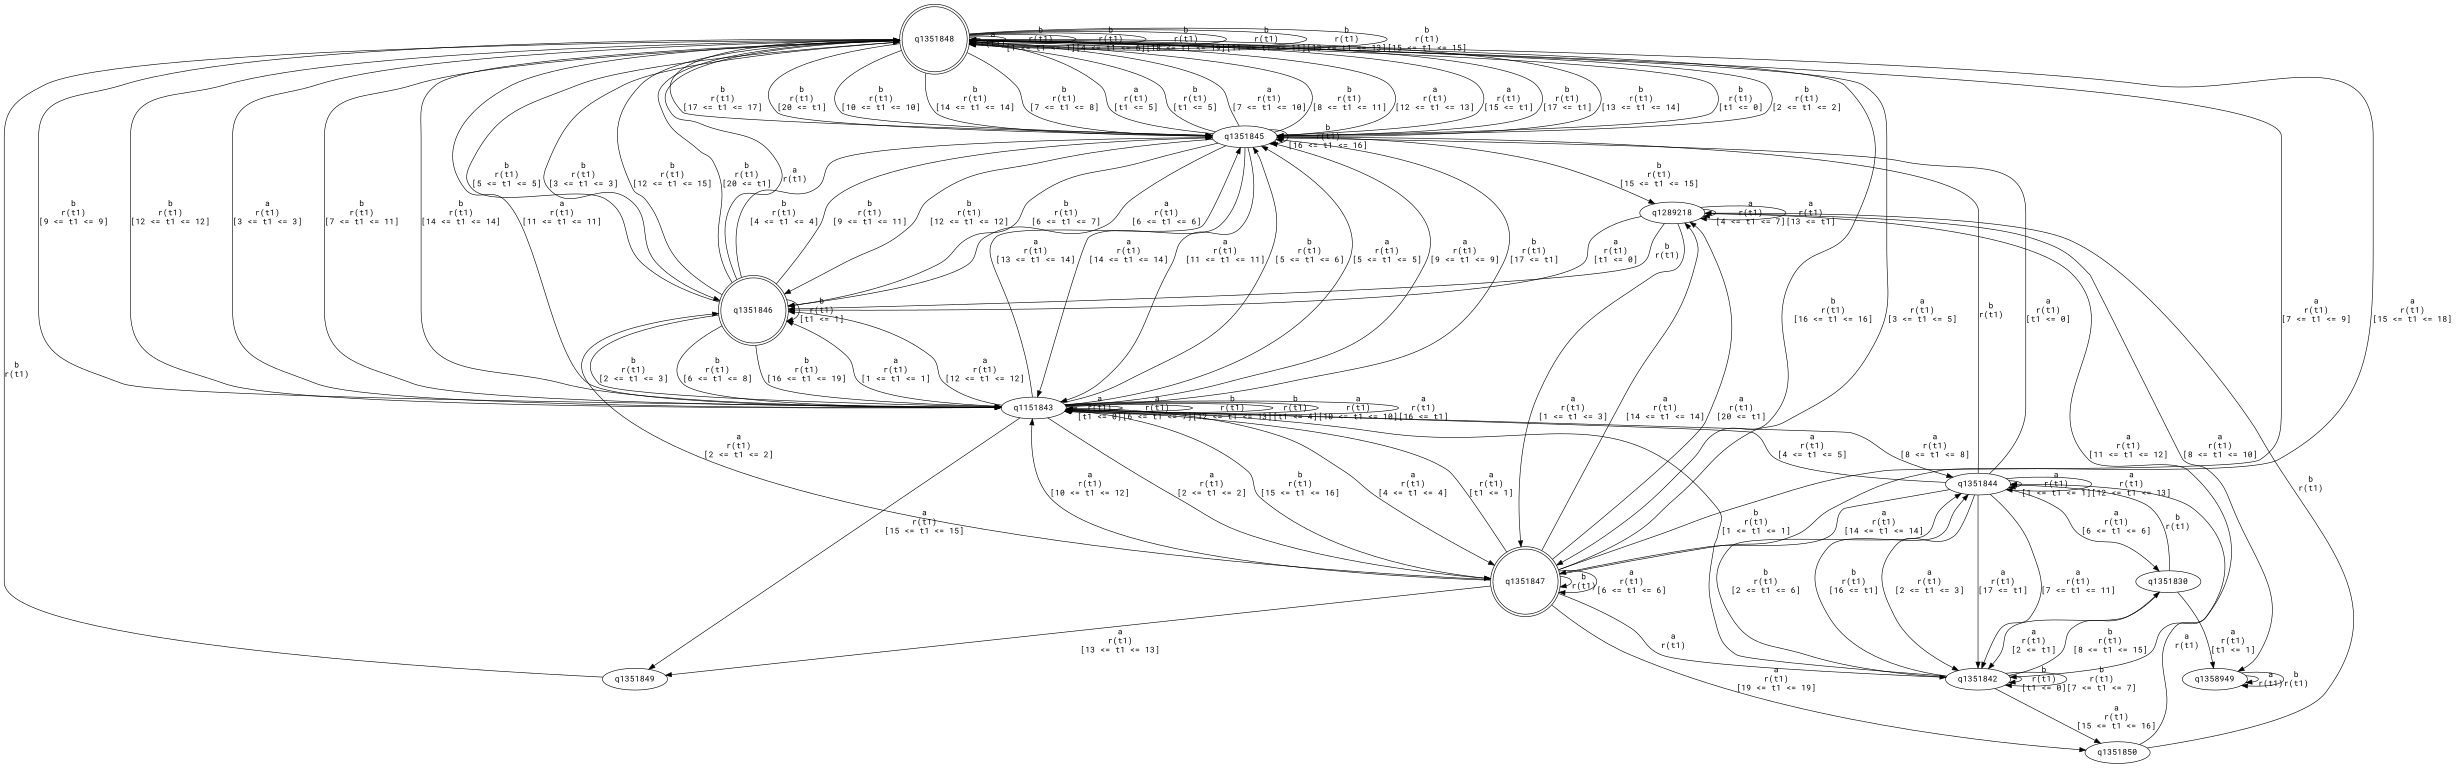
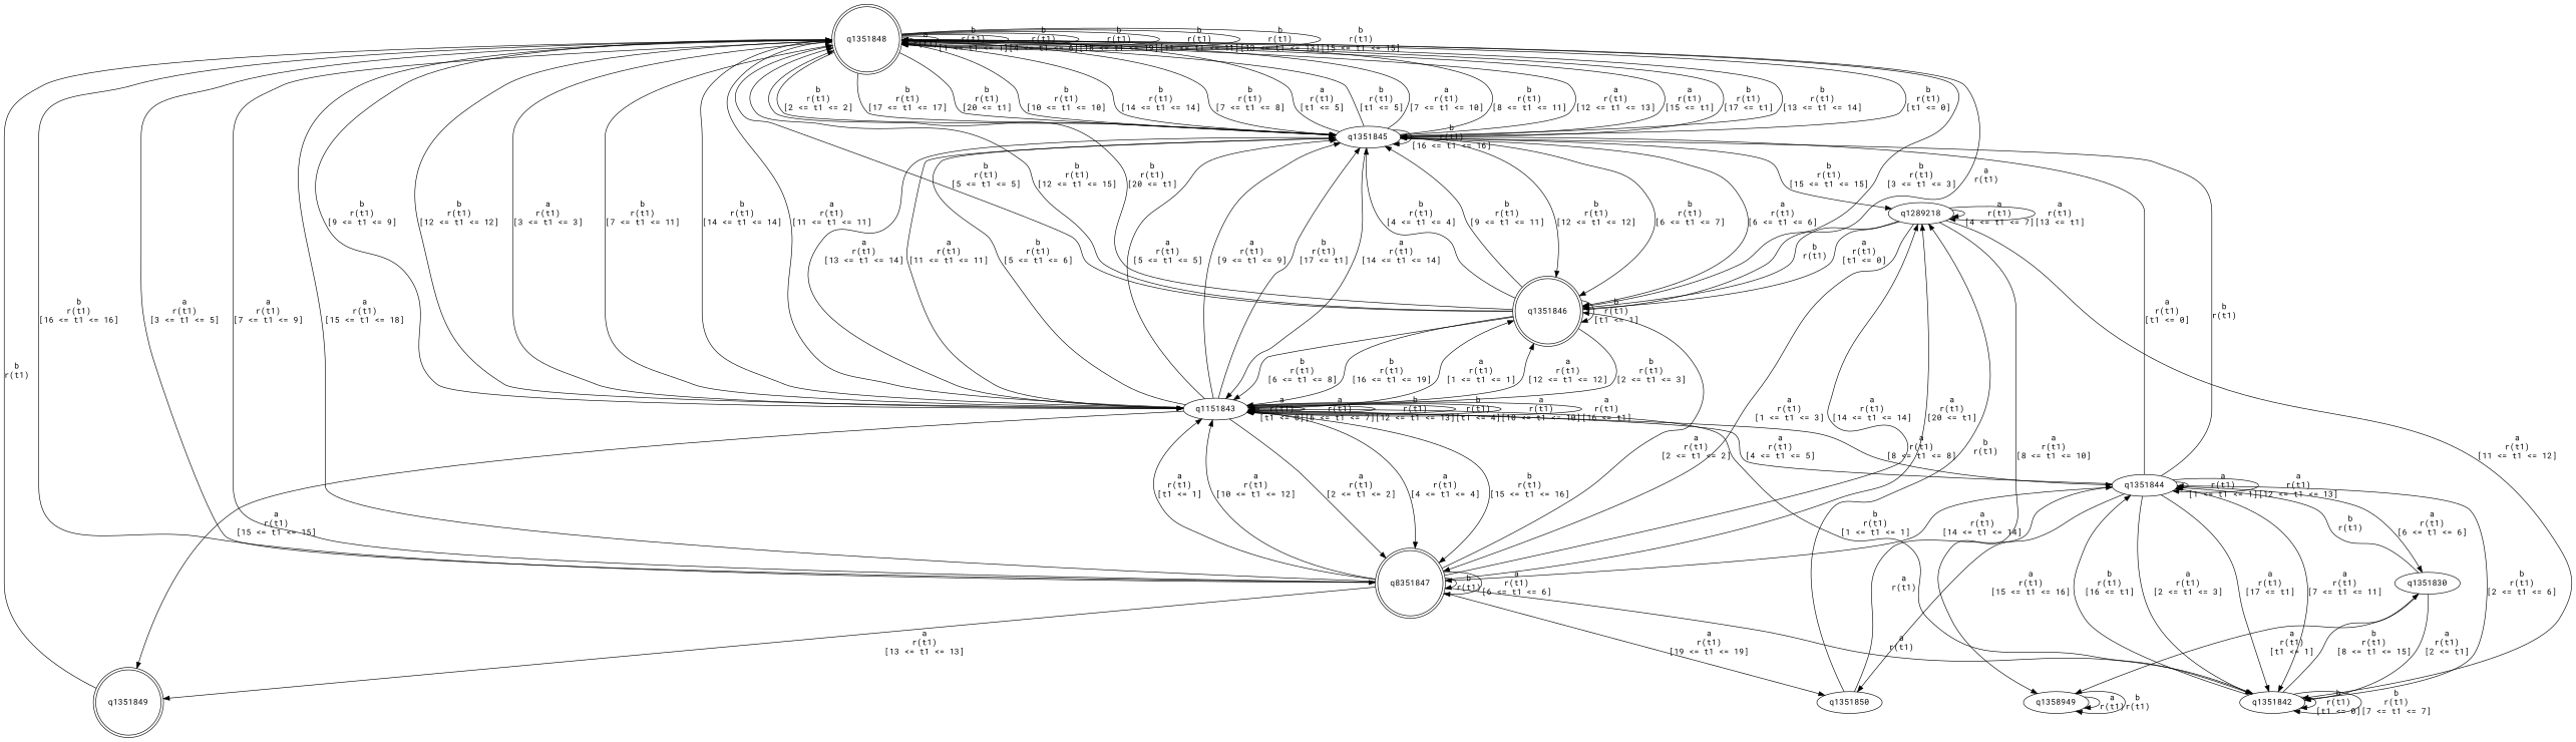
  digraph {
    fontname="Roboto Mono"
    node [fontname="Roboto Mono"]
    edge [fontname="Roboto Mono"]
    n1 [label=q1351848 shape=doublecircle]
    n2 [label=q1351845]
    n3 [label=q1351846 shape=doublecircle]
    n4 [label=q1151843]
-   n5 [label=q1351847 shape=doublecircle]
+   n5 [label=q8351847 shape=doublecircle]
    n6 [label=q1289218 shape=ellipse]
-   n7 [label=q1351849]
+   n7 [label=q1351849 shape=doublecircle]
    n8 [label=q1351844]
    n9 [label=q1351850]
    n10 [label=q1351842]
    n11 [label=q1358949]
    n12 [label=q1351830]
    n1 -> n1 [label="a\nr(t1)\n"]
    n1 -> n1 [label="b\nr(t1)\n[1 <= t1 <= 1]"]
    n1 -> n1 [label="b\nr(t1)\n[4 <= t1 <= 6]"]
    n1 -> n1 [label="b\nr(t1)\n[18 <= t1 <= 19]"]
    n1 -> n1 [label="b\nr(t1)\n[11 <= t1 <= 11]"]
    n1 -> n1 [label="b\nr(t1)\n[13 <= t1 <= 13]"]
    n1 -> n1 [label="b\nr(t1)\n[15 <= t1 <= 15]"]
    n1 -> n2 [label="b\nr(t1)\n[t1 <= 0]"]
    n1 -> n2 [label="b\nr(t1)\n[2 <= t1 <= 2]"]
    n1 -> n2 [label="b\nr(t1)\n[17 <= t1 <= 17]"]
    n1 -> n2 [label="b\nr(t1)\n[20 <= t1]"]
    n1 -> n2 [label="b\nr(t1)\n[10 <= t1 <= 10]"]
    n1 -> n2 [label="b\nr(t1)\n[14 <= t1 <= 14]"]
    n1 -> n2 [label="b\nr(t1)\n[7 <= t1 <= 8]"]
    n1 -> n3 [label="b\nr(t1)\n[3 <= t1 <= 3]"]
    n1 -> n4 [label="b\nr(t1)\n[9 <= t1 <= 9]"]
    n1 -> n4 [label="b\nr(t1)\n[12 <= t1 <= 12]"]
    n1 -> n5 [label="b\nr(t1)\n[16 <= t1 <= 16]"]
    n2 -> n1 [label="a\nr(t1)\n[t1 <= 5]"]
    n2 -> n1 [label="b\nr(t1)\n[t1 <= 5]"]
    n2 -> n1 [label="a\nr(t1)\n[7 <= t1 <= 10]"]
    n2 -> n1 [label="b\nr(t1)\n[8 <= t1 <= 11]"]
    n2 -> n1 [label="a\nr(t1)\n[12 <= t1 <= 13]"]
    n2 -> n1 [label="a\nr(t1)\n[15 <= t1]"]
    n2 -> n1 [label="b\nr(t1)\n[17 <= t1]"]
    n2 -> n1 [label="b\nr(t1)\n[13 <= t1 <= 14]"]
    n2 -> n2 [label="b\nr(t1)\n[16 <= t1 <= 16]"]
    n2 -> n3 [label="a\nr(t1)\n[6 <= t1 <= 6]"]
    n2 -> n3 [label="b\nr(t1)\n[6 <= t1 <= 7]"]
    n2 -> n3 [label="b\nr(t1)\n[12 <= t1 <= 12]"]
    n2 -> n4 [label="a\nr(t1)\n[11 <= t1 <= 11]"]
    n2 -> n4 [label="a\nr(t1)\n[14 <= t1 <= 14]"]
    n2 -> n6 [label="b\nr(t1)\n[15 <= t1 <= 15]"]
    n3 -> n1 [label="a\nr(t1)\n"]
    n3 -> n1 [label="b\nr(t1)\n[5 <= t1 <= 5]"]
    n3 -> n1 [label="b\nr(t1)\n[12 <= t1 <= 15]"]
    n3 -> n1 [label="b\nr(t1)\n[20 <= t1]"]
    n3 -> n2 [label="b\nr(t1)\n[4 <= t1 <= 4]"]
    n3 -> n2 [label="b\nr(t1)\n[9 <= t1 <= 11]"]
    n3 -> n3 [label="b\nr(t1)\n[t1 <= 1]"]
    n3 -> n4 [label="b\nr(t1)\n[2 <= t1 <= 3]"]
    n3 -> n4 [label="b\nr(t1)\n[6 <= t1 <= 8]"]
    n3 -> n4 [label="b\nr(t1)\n[16 <= t1 <= 19]"]
    n4 -> n1 [label="a\nr(t1)\n[3 <= t1 <= 3]"]
    n4 -> n1 [label="b\nr(t1)\n[7 <= t1 <= 11]"]
    n4 -> n1 [label="b\nr(t1)\n[14 <= t1 <= 14]"]
    n4 -> n1 [label="a\nr(t1)\n[11 <= t1 <= 11]"]
    n4 -> n2 [label="b\nr(t1)\n[5 <= t1 <= 6]"]
    n4 -> n2 [label="a\nr(t1)\n[5 <= t1 <= 5]"]
    n4 -> n2 [label="a\nr(t1)\n[9 <= t1 <= 9]"]
    n4 -> n2 [label="b\nr(t1)\n[17 <= t1]"]
    n4 -> n2 [label="a\nr(t1)\n[13 <= t1 <= 14]"]
    n4 -> n3 [label="a\nr(t1)\n[1 <= t1 <= 1]"]
    n4 -> n3 [label="a\nr(t1)\n[12 <= t1 <= 12]"]
    n4 -> n4 [label="a\nr(t1)\n[t1 <= 0]"]
    n4 -> n4 [label="a\nr(t1)\n[6 <= t1 <= 7]"]
    n4 -> n4 [label="b\nr(t1)\n[12 <= t1 <= 13]"]
    n4 -> n4 [label="b\nr(t1)\n[t1 <= 4]"]
    n4 -> n4 [label="a\nr(t1)\n[10 <= t1 <= 10]"]
    n4 -> n4 [label="a\nr(t1)\n[16 <= t1]"]
    n4 -> n5 [label="a\nr(t1)\n[2 <= t1 <= 2]"]
    n4 -> n5 [label="a\nr(t1)\n[4 <= t1 <= 4]"]
    n4 -> n5 [label="b\nr(t1)\n[15 <= t1 <= 16]"]
    n4 -> n7 [label="a\nr(t1)\n[15 <= t1 <= 15]"]
    n4 -> n8 [label="a\nr(t1)\n[8 <= t1 <= 8]"]
    n5 -> n1 [label="a\nr(t1)\n[3 <= t1 <= 5]"]
    n5 -> n1 [label="a\nr(t1)\n[7 <= t1 <= 9]"]
    n5 -> n1 [label="a\nr(t1)\n[15 <= t1 <= 18]"]
    n5 -> n3 [label="a\nr(t1)\n[2 <= t1 <= 2]"]
    n5 -> n4 [label="a\nr(t1)\n[t1 <= 1]"]
    n5 -> n4 [label="a\nr(t1)\n[10 <= t1 <= 12]"]
    n5 -> n5 [label="b\nr(t1)\n"]
    n5 -> n5 [label="a\nr(t1)\n[6 <= t1 <= 6]"]
    n5 -> n6 [label="a\nr(t1)\n[14 <= t1 <= 14]"]
    n5 -> n6 [label="a\nr(t1)\n[20 <= t1]"]
    n5 -> n7 [label="a\nr(t1)\n[13 <= t1 <= 13]"]
    n5 -> n9 [label="a\nr(t1)\n[19 <= t1 <= 19]"]
    n5 -> n10 [label="a\nr(t1)\n"]
    n6 -> n3 [label="b\nr(t1)\n"]
    n6 -> n3 [label="a\nr(t1)\n[t1 <= 0]"]
    n6 -> n5 [label="a\nr(t1)\n[1 <= t1 <= 3]"]
    n6 -> n6 [label="a\nr(t1)\n[4 <= t1 <= 7]"]
    n6 -> n6 [label="a\nr(t1)\n[13 <= t1]"]
    n6 -> n10 [label="a\nr(t1)\n[11 <= t1 <= 12]"]
    n6 -> n11 [label="a\nr(t1)\n[8 <= t1 <= 10]"]
    n7 -> n1 [label="b\nr(t1)\n"]
    n8 -> n2 [label="b\nr(t1)\n"]
    n8 -> n2 [label="a\nr(t1)\n[t1 <= 0]"]
    n8 -> n4 [label="a\nr(t1)\n[4 <= t1 <= 5]"]
    n8 -> n5 [label="a\nr(t1)\n[14 <= t1 <= 14]"]
    n8 -> n8 [label="a\nr(t1)\n[1 <= t1 <= 1]"]
    n8 -> n8 [label="a\nr(t1)\n[12 <= t1 <= 13]"]
-   n10 -> n9 [label="a\nr(t1)\n[15 <= t1 <= 16]"]
+   n8 -> n9 [label="a\nr(t1)\n[15 <= t1 <= 16]"]
    n8 -> n10 [label="a\nr(t1)\n[2 <= t1 <= 3]"]
    n8 -> n10 [label="a\nr(t1)\n[17 <= t1]"]
    n8 -> n10 [label="a\nr(t1)\n[7 <= t1 <= 11]"]
    n8 -> n12 [label="a\nr(t1)\n[6 <= t1 <= 6]"]
    n9 -> n6 [label="b\nr(t1)\n"]
    n9 -> n8 [label="a\nr(t1)\n"]
    n10 -> n4 [label="b\nr(t1)\n[1 <= t1 <= 1]"]
    n10 -> n8 [label="b\nr(t1)\n[2 <= t1 <= 6]"]
    n10 -> n8 [label="b\nr(t1)\n[16 <= t1]"]
    n10 -> n10 [label="b\nr(t1)\n[t1 <= 0]"]
    n10 -> n10 [label="b\nr(t1)\n[7 <= t1 <= 7]"]
    n10 -> n12 [label="b\nr(t1)\n[8 <= t1 <= 15]"]
    n11 -> n11 [label="a\nr(t1)\n"]
    n11 -> n11 [label="b\nr(t1)\n"]
    n12 -> n8 [label="b\nr(t1)\n"]
    n12 -> n10 [label="a\nr(t1)\n[2 <= t1]"]
    n12 -> n11 [label="a\nr(t1)\n[t1 <= 1]"]
  }
